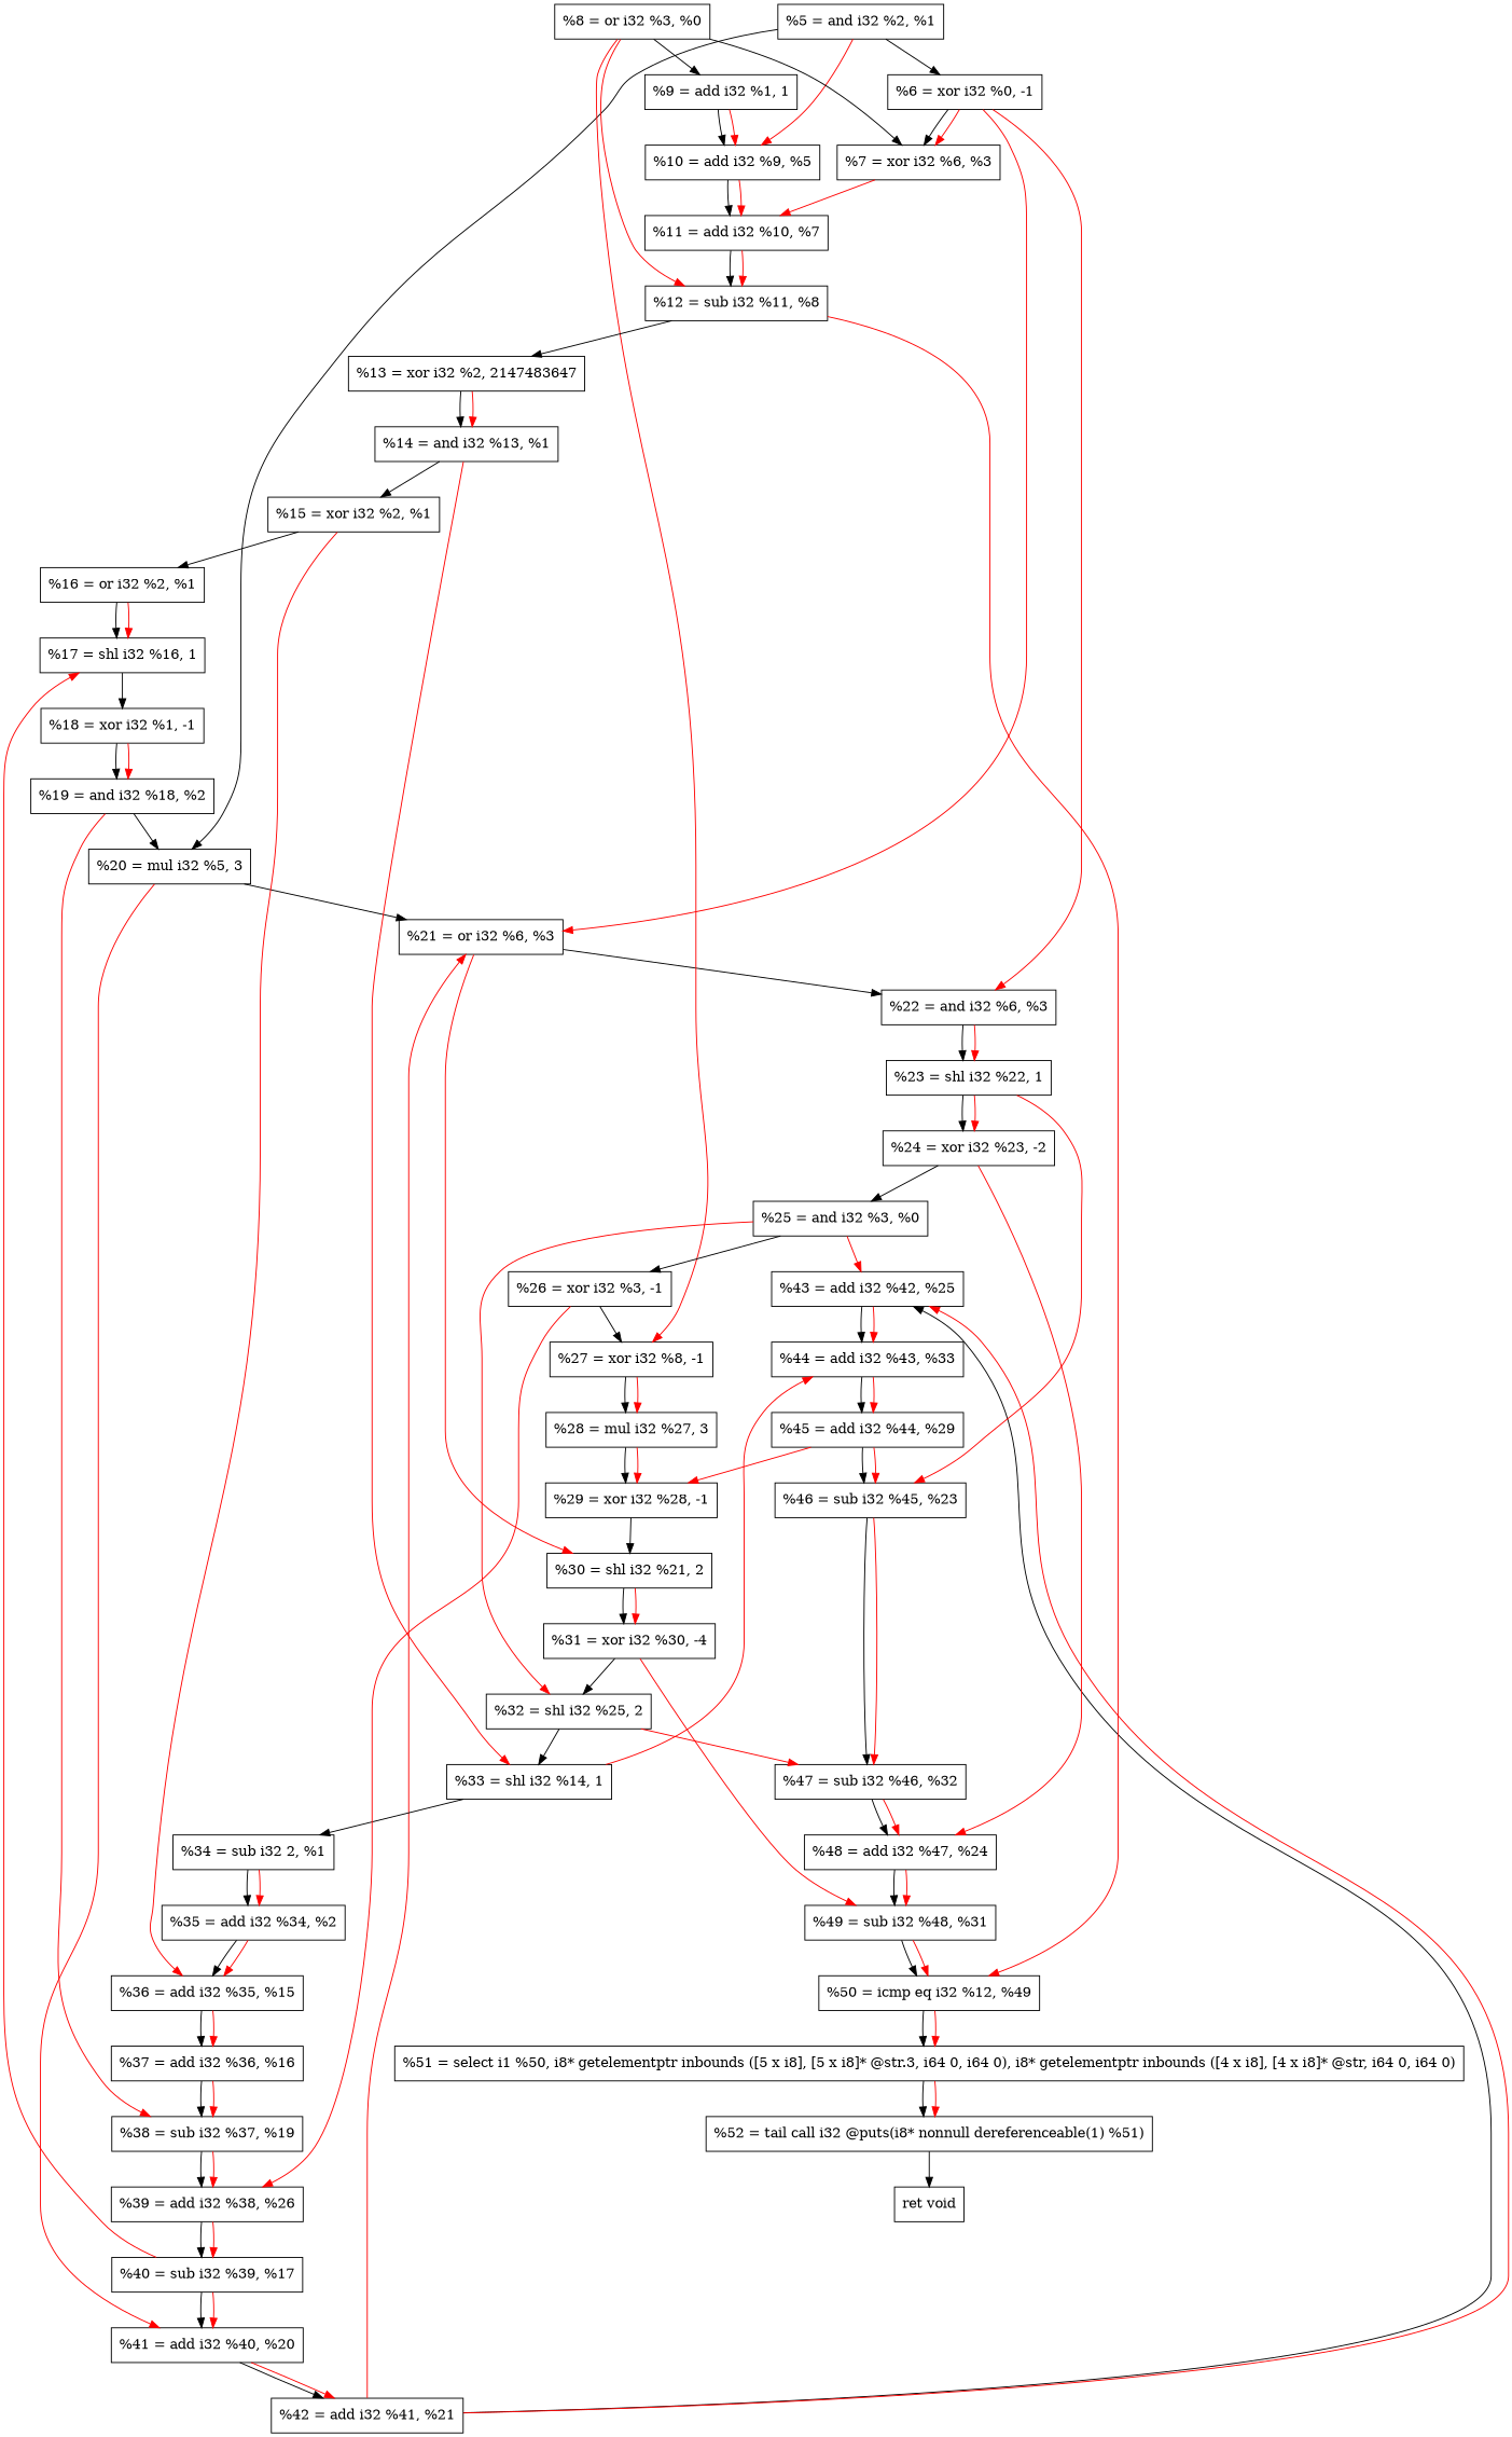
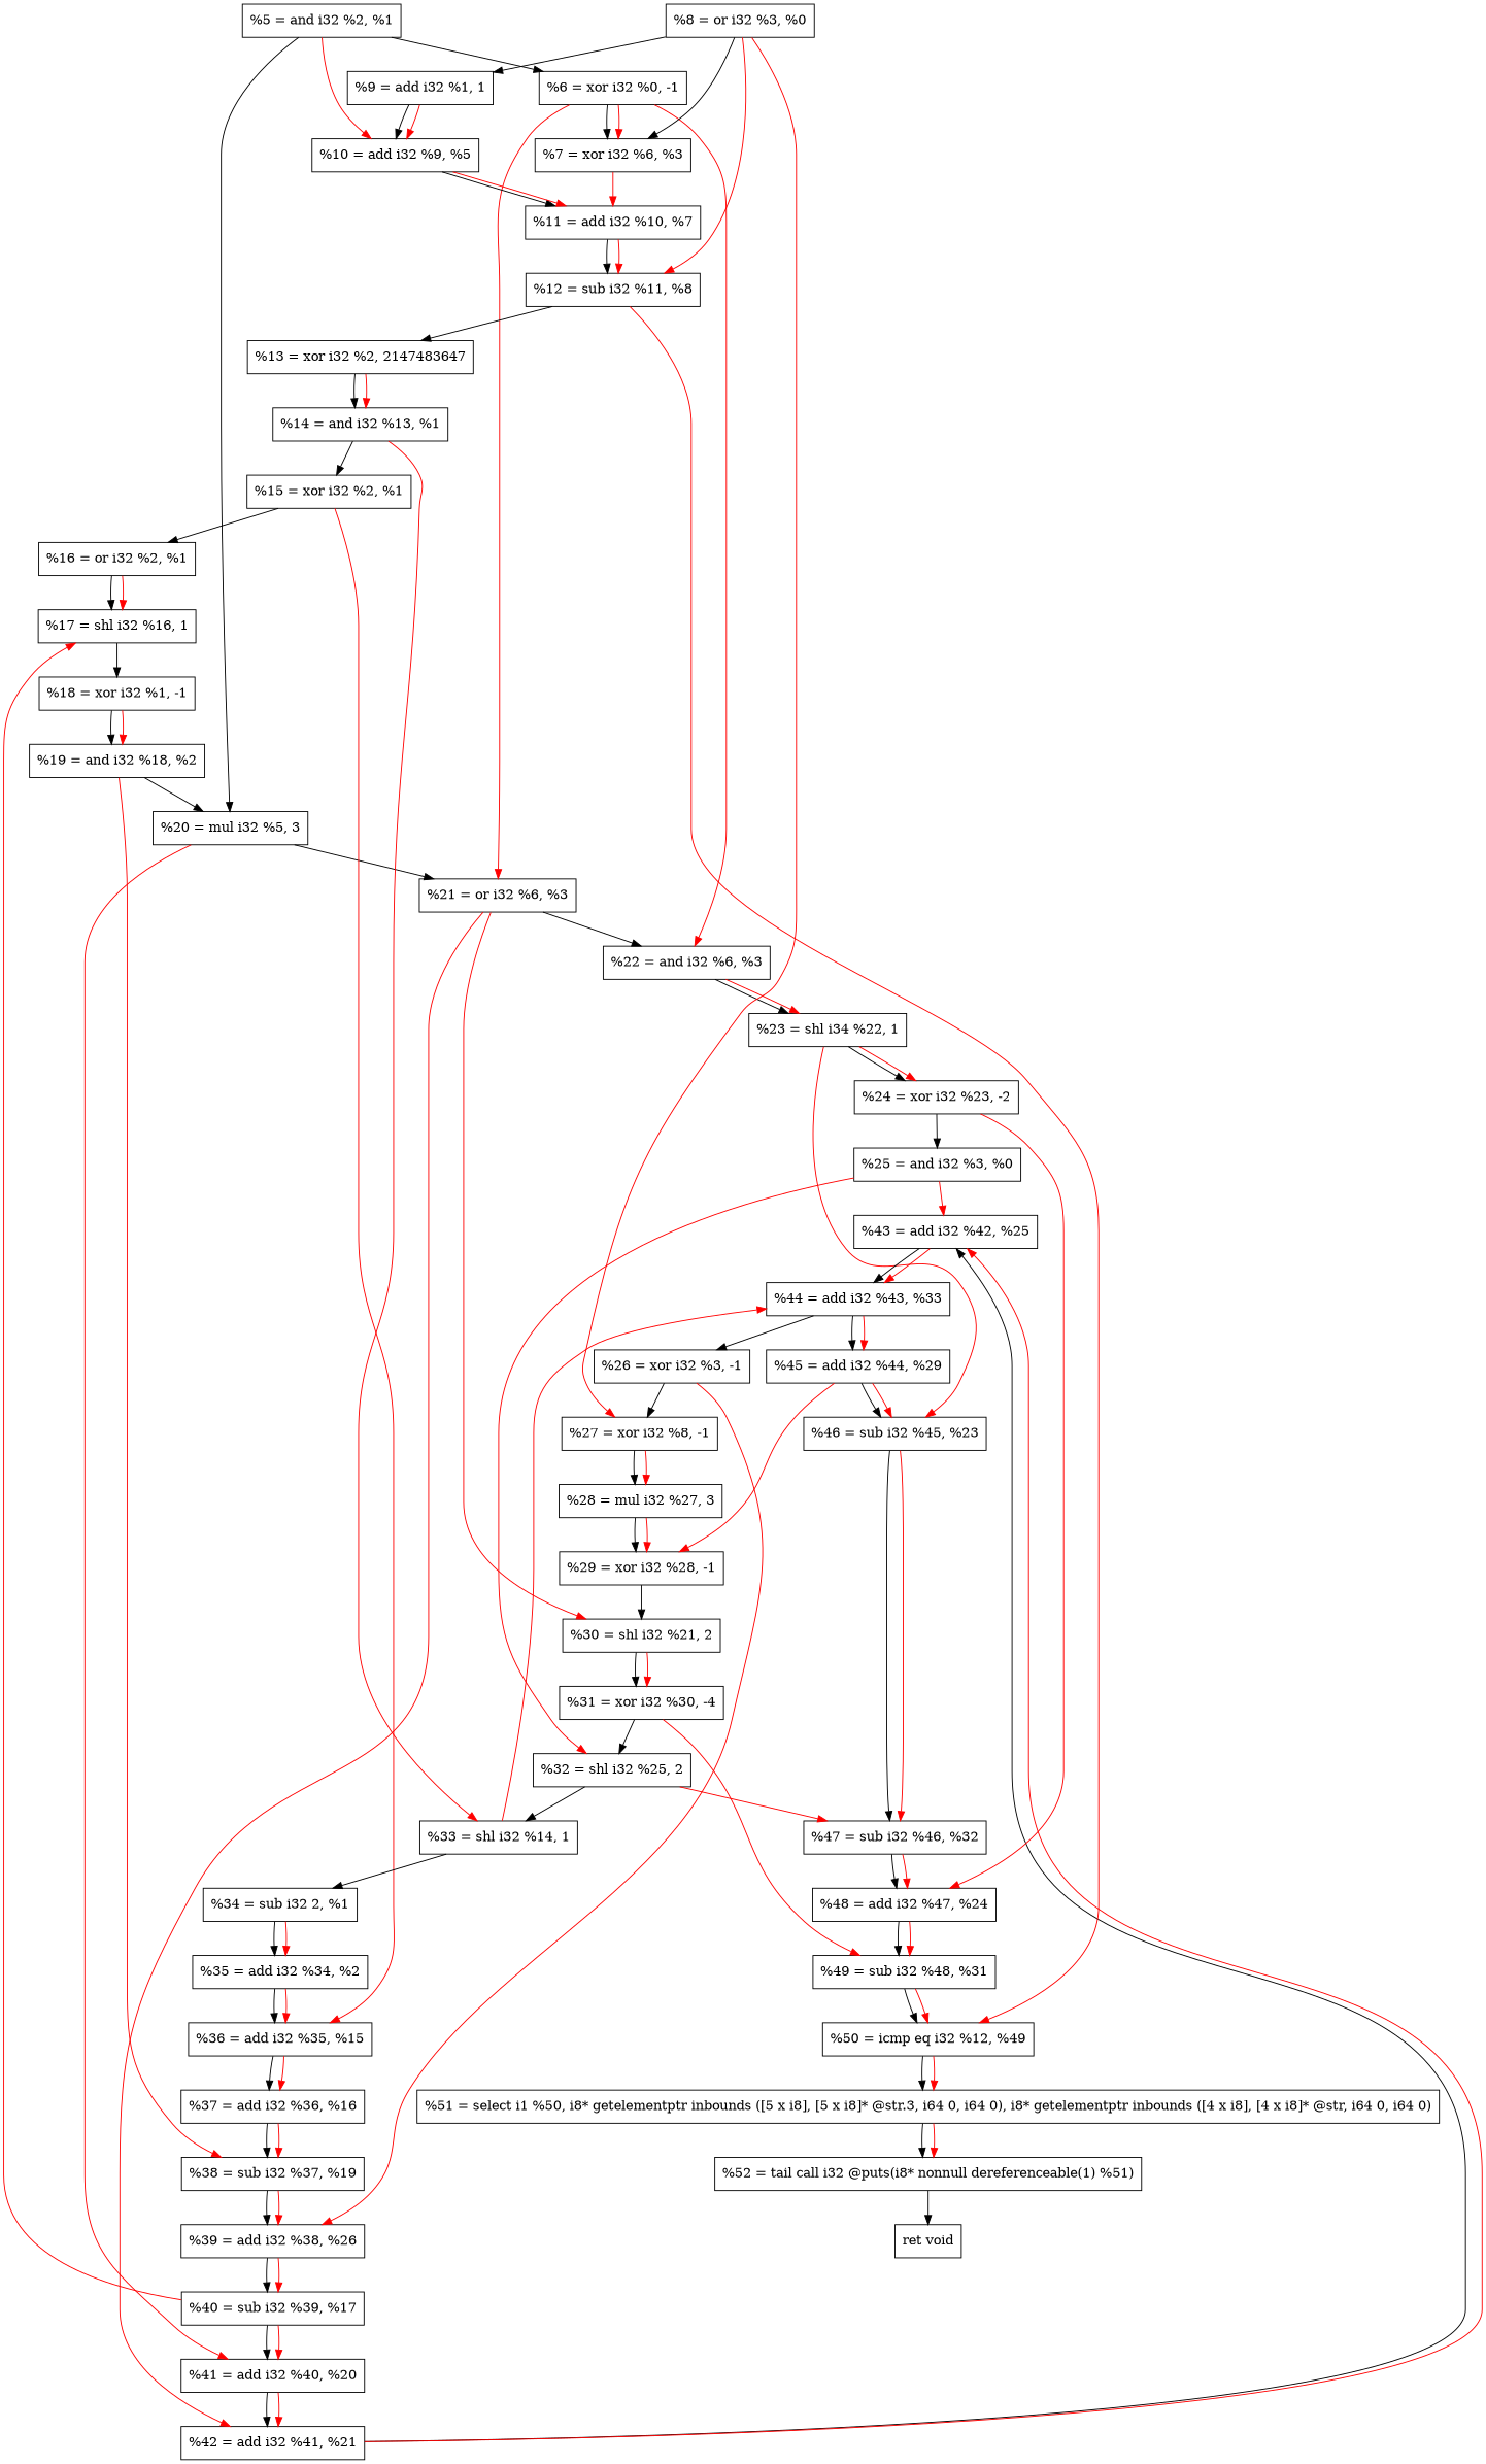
  digraph {
    node [shape=record]
    edge [color=red]
    n1 [label="  %5 = and i32 %2, %1"]
    n2 [label="  %6 = xor i32 %0, -1"]
    n3 [label="  %10 = add i32 %9, %5"]
    n4 [label="  %20 = mul i32 %5, 3"]
    n5 [label="  %7 = xor i32 %6, %3"]
    n6 [label="  %21 = or i32 %6, %3"]
    n7 [label="  %22 = and i32 %6, %3"]
    n8 [label="  %11 = add i32 %10, %7"]
    n9 [label="  %41 = add i32 %40, %20"]
    n10 [label="  %30 = shl i32 %21, 2"]
    n11 [label="  %42 = add i32 %41, %21"]
-   n12 [label="  %23 = shl i32 %22, 1"]
+   n12 [label="%23 = shl i34 %22, 1"]
    n13 [label="  %8 = or i32 %3, %0"]
    n14 [label="  %9 = add i32 %1, 1"]
    n15 [label="  %12 = sub i32 %11, %8"]
    n16 [label="  %27 = xor i32 %8, -1"]
    n17 [label="  %13 = xor i32 %2, 2147483647"]
    n18 [label="  %50 = icmp eq i32 %12, %49"]
    n19 [label="  %28 = mul i32 %27, 3"]
    n20 [label="  %14 = and i32 %13, %1"]
    n21 [label="  %51 = select i1 %50, i8* getelementptr inbounds ([5 x i8], [5 x i8]* @str.3, i64 0, i64 0), i8* getelementptr inbounds ([4 x i8], [4 x i8]* @str, i64 0, i64 0)"]
    n22 [label="  %15 = xor i32 %2, %1"]
    n23 [label="  %33 = shl i32 %14, 1"]
    n24 [label="  %16 = or i32 %2, %1"]
    n25 [label="  %36 = add i32 %35, %15"]
    n26 [label="  %34 = sub i32 2, %1"]
    n27 [label="  %44 = add i32 %43, %33"]
    n28 [label="  %17 = shl i32 %16, 1"]
    n29 [label="  %37 = add i32 %36, %16"]
    n30 [label="  %18 = xor i32 %1, -1"]
    n31 [label="  %38 = sub i32 %37, %19"]
    n32 [label="  %19 = and i32 %18, %2"]
    n33 [label="  %40 = sub i32 %39, %17"]
    n34 [label="  %39 = add i32 %38, %26"]
    n35 [label="  %31 = xor i32 %30, -4"]
    n36 [label="  %43 = add i32 %42, %25"]
    n37 [label="  %24 = xor i32 %23, -2"]
    n38 [label="  %46 = sub i32 %45, %23"]
    n39 [label="  %25 = and i32 %3, %0"]
    n40 [label="  %48 = add i32 %47, %24"]
    n41 [label="  %47 = sub i32 %46, %32"]
    n42 [label="  %26 = xor i32 %3, -1"]
    n43 [label="  %32 = shl i32 %25, 2"]
    n44 [label="  %49 = sub i32 %48, %31"]
    n45 [label="  %29 = xor i32 %28, -1"]
    n46 [label="  %45 = add i32 %44, %29"]
    n47 [label="  %35 = add i32 %34, %2"]
    n48 [label="  %52 = tail call i32 @puts(i8* nonnull dereferenceable(1) %51)"]
    n49 [label="  ret void"]
    n1 -> n2 [color=""]
    n1 -> n3
    n1 -> n4 [color=black]
    n2 -> n5 [color=""]
    n2 -> n5
    n2 -> n6
    n2 -> n7
    n3 -> n8 [color=""]
    n3 -> n8
    n4 -> n6 [color=""]
    n4 -> n9
    n5 -> n8
    n6 -> n7 [color=""]
    n6 -> n10
-   n11 -> n6
+   n6 -> n11
    n7 -> n12 [color=""]
    n7 -> n12
    n8 -> n15 [color=""]
    n8 -> n15
    n9 -> n11 [color=""]
    n9 -> n11
    n10 -> n35 [color=""]
    n10 -> n35
    n11 -> n36 [color=""]
    n11 -> n36
    n12 -> n37 [color=""]
    n12 -> n37
    n12 -> n38
    n13 -> n5 [color=""]
    n13 -> n14 [color=""]
    n13 -> n15
    n13 -> n16
    n14 -> n3 [color=""]
    n14 -> n3
    n15 -> n17 [color=""]
    n15 -> n18
    n16 -> n19 [color=""]
    n16 -> n19
    n17 -> n20 [color=""]
    n17 -> n20
    n18 -> n21 [color=""]
    n18 -> n21
    n19 -> n45 [color=""]
    n19 -> n45
    n20 -> n22 [color=""]
    n20 -> n23
    n21 -> n48 [color=""]
    n21 -> n48
    n22 -> n24 [color=""]
    n22 -> n25
    n23 -> n26 [color=""]
    n23 -> n27
    n24 -> n28 [color=""]
    n24 -> n28
    n25 -> n29 [color=""]
    n25 -> n29
    n26 -> n47 [color=""]
    n26 -> n47
    n27 -> n46 [color=""]
    n27 -> n46
    n28 -> n30 [color=""]
    n29 -> n31 [color=""]
    n29 -> n31
    n30 -> n32 [color=""]
    n30 -> n32
    n31 -> n34 [color=""]
    n31 -> n34
    n32 -> n4 [color=""]
    n32 -> n31
    n33 -> n9 [color=""]
    n33 -> n9
    n33 -> n28
    n34 -> n33 [color=""]
    n34 -> n33
    n35 -> n43 [color=""]
    n35 -> n44
    n36 -> n27 [color=""]
    n36 -> n27
    n37 -> n39 [color=""]
    n37 -> n40
    n38 -> n41 [color=""]
    n38 -> n41
    n39 -> n36
-   n39 -> n42 [color=""]
+   n27 -> n42 [color=""]
    n39 -> n43
    n40 -> n44 [color=""]
    n40 -> n44
    n41 -> n40 [color=""]
    n41 -> n40
    n42 -> n16 [color=""]
    n42 -> n34
    n43 -> n23 [color=""]
    n43 -> n41
    n44 -> n18 [color=""]
    n44 -> n18
    n45 -> n10 [color=""]
    n46 -> n38 [color=""]
    n46 -> n38
    n46 -> n45
    n47 -> n25 [color=""]
    n47 -> n25
    n48 -> n49 [color=""]
  }
